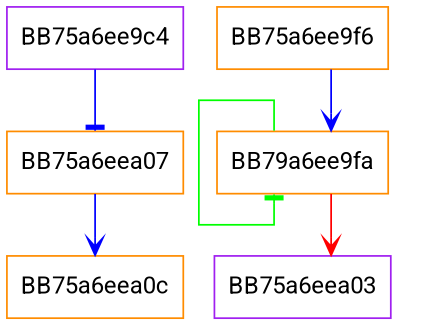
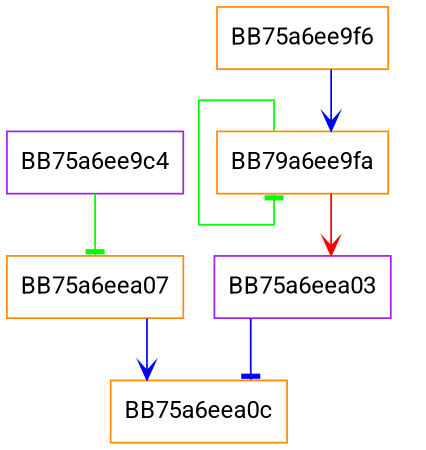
  digraph {
    fontname=Roboto
    splines=ortho
    node [color=darkorange fontname=Roboto shape=box]
    edge [arrowhead=tee color=blue fontname=Roboto]
    BB75a6ee9c4 [color=purple]
    BB75a6eea07
    BB75a6eea0c
    n4 [label=BB79a6ee9fa]
    BB75a6ee9f6
    BB75a6eea03 [color=purple]
-   BB75a6ee9c4 -> BB75a6eea07
+   BB75a6ee9c4 -> BB75a6eea07 [color=green]
    BB75a6eea07 -> BB75a6eea0c [arrowhead=vee]
    n4 -> n4 [color=green]
    n4 -> BB75a6eea03 [arrowhead=vee color=red]
    BB75a6ee9f6 -> n4 [arrowhead=vee]
+   BB75a6eea03 -> BB75a6eea0c
  }
